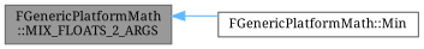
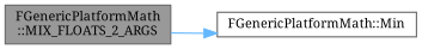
  digraph {
    rankdir=LR
    fontname="Noto Serif"
    node [fontname="Noto Serif" fontsize=10 shape=box style=filled]
    n1 [color=gray40 fillcolor=grey60 fontcolor=black height=0.2 label="FGenericPlatformMath\l::MIX_FLOATS_2_ARGS" width=0.4]
    n2 [color=grey40 fillcolor=white height=0.2 label="FGenericPlatformMath::Min" width=0.4]
-   n2 -> n1 [color=steelblue1 fontname="Noto Serif" fontsize=10 labelfontname=Helvetica labelfontsize=10 style=solid]
+   n1 -> n2 [color=steelblue1 fontname="Noto Serif" fontsize=10 labelfontname=Helvetica labelfontsize=10 style=solid]
  }
